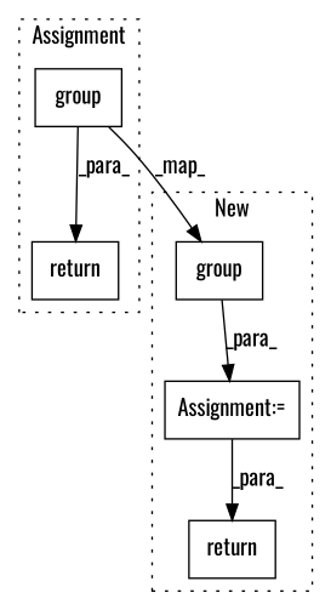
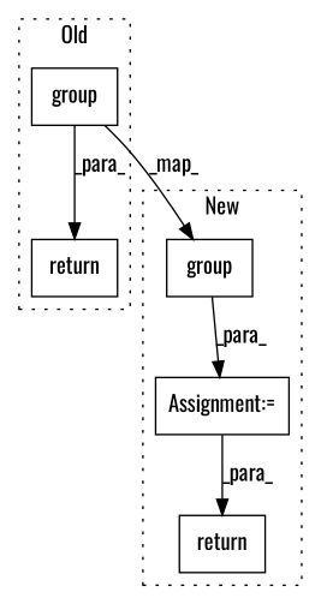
  digraph {
    fontname=Oswald
    node [a=32 l="6,1" shape=box fontname=Oswald]
    edge [fontname=Oswald]
    n1 [label=group s="2006,2013"]
    n2 [a=41 l=7 label=return s=1993]
    n3 [label=group s="2126,2133"]
    n4 [a=7 l=41 label="Assignment:=" s=2113]
    n5 [a=41 l=7 label=return s=2007]
    subgraph cluster_1 {
-     label=Assignment
+     label=Old
      style=dotted
      n1
      n2
    }
    subgraph cluster_2 {
      label=New
      style=dotted
      n3
      n4
      n5
    }
    n1 -> n2 [label=_para_]
    n1 -> n3 [label=_map_]
    n3 -> n4 [label=_para_]
    n4 -> n5 [label=_para_]
  }
